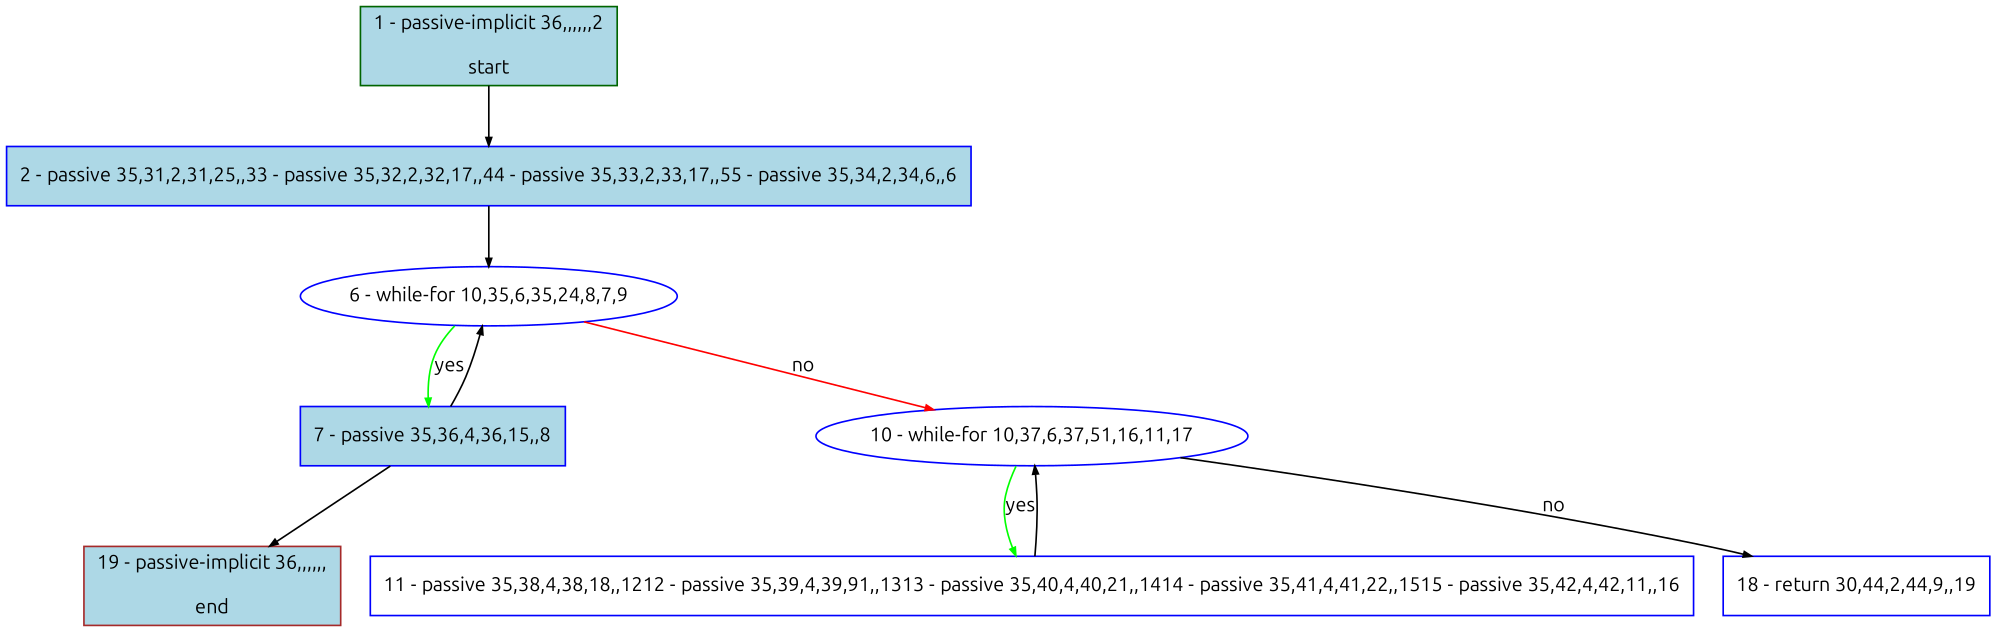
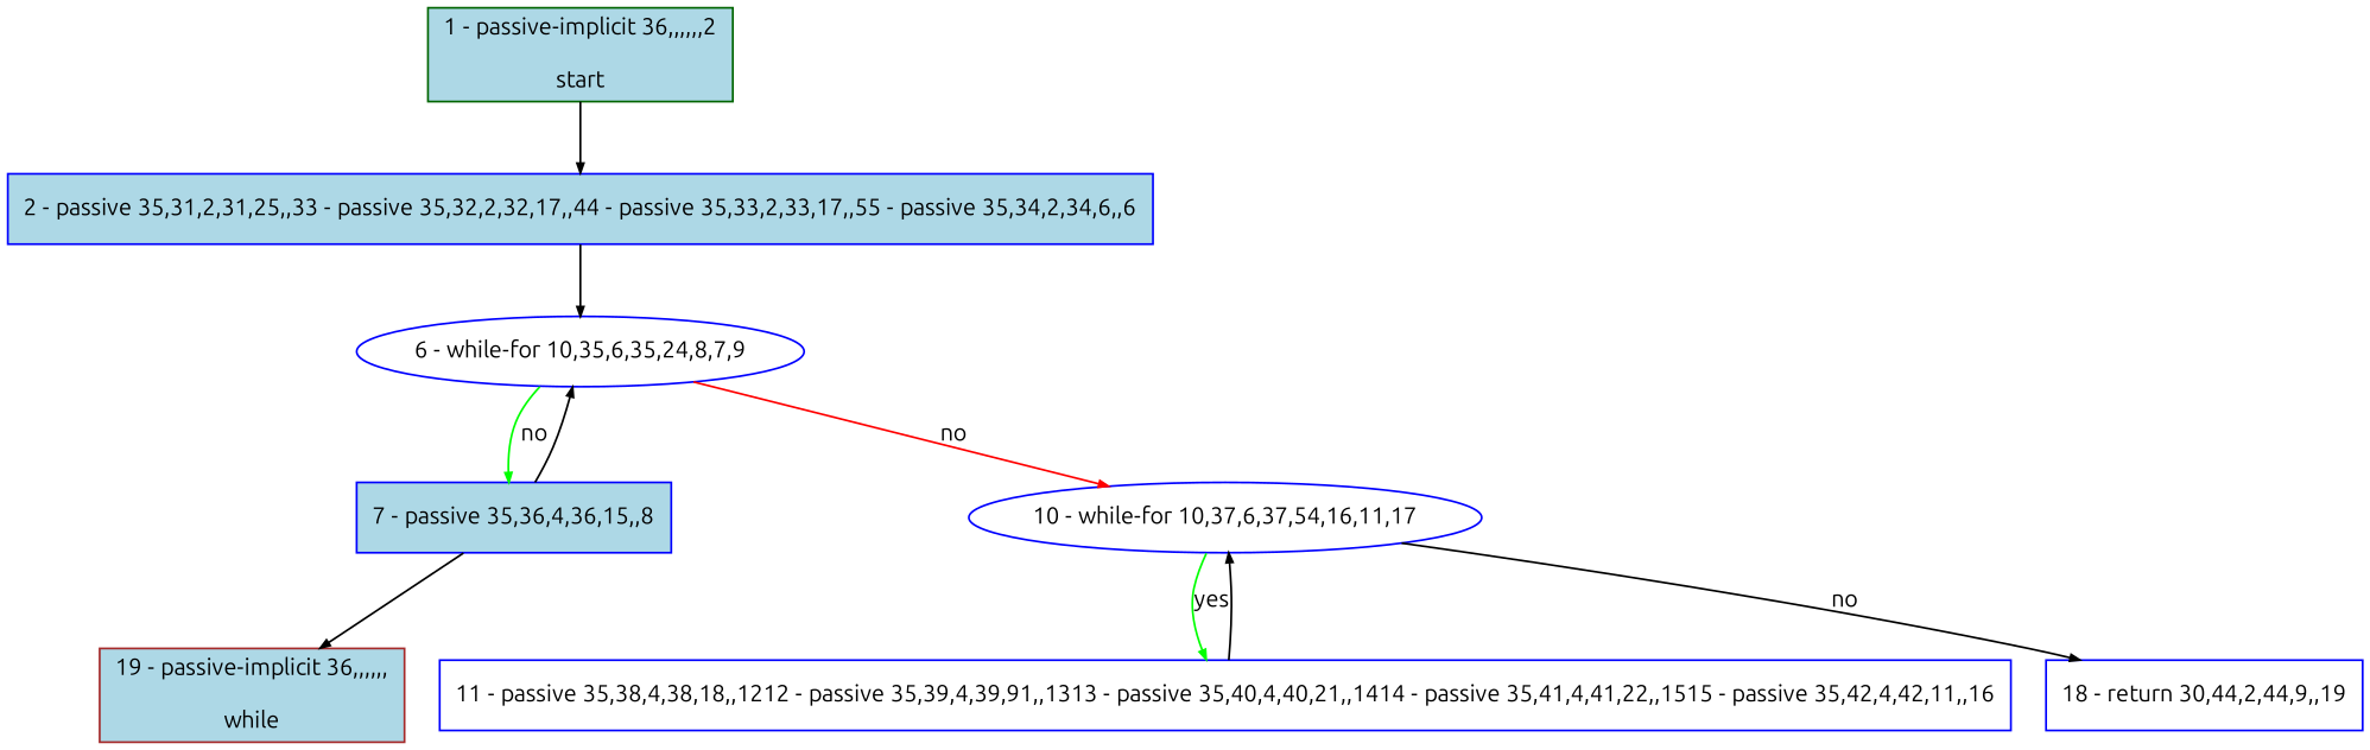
  digraph {
    bgcolor=white
    compound=true
    fillcolor="#FFFFCC"
    fontname=Ubuntu
    fontsize=12
    pack=true
    packmode=clust
    style="rounded,filled"
    node [color="#0000ff" compound=true fillcolor=lightblue fixedsize=false fontname=Ubuntu fontsize=12 node_initialized=no shape=box style=filled]
    edge [arrowhead=normal arrowsize=0.5 arrowtail=none color="#000000" compound=true dir=forward fontcolor=black fontname=Ubuntu fontsize=12]
    n1 [label="2 - passive 35,31,2,31,25,,33 - passive 35,32,2,32,17,,44 - passive 35,33,2,33,17,,55 - passive 35,34,2,34,6,,6"]
    n2 [fillcolor=white label="6 - while-for 10,35,6,35,24,8,7,9" shape=oval]
    n3 [label="7 - passive 35,36,4,36,15,,8"]
-   n4 [fillcolor=white label="10 - while-for 10,37,6,37,51,16,11,17" shape=oval]
+   n4 [fillcolor=white label="10 - while-for 10,37,6,37,54,16,11,17" shape=oval]
    n5 [color="#006400" label="1 - passive-implicit 36,,,,,,2\n\nstart"]
-   n6 [color="#a52a2a" label="19 - passive-implicit 36,,,,,,\n\nend"]
+   n6 [color="#a52a2a" label="19 - passive-implicit 36,,,,,,\n\nwhile"]
    n7 [fillcolor=white label="11 - passive 35,38,4,38,18,,1212 - passive 35,39,4,39,91,,1313 - passive 35,40,4,40,21,,1414 - passive 35,41,4,41,22,,1515 - passive 35,42,4,42,11,,16"]
    n8 [fillcolor=white label="18 - return 30,44,2,44,9,,19"]
    n1 -> n2
-   n2 -> n3 [color="#00ff00" label=yes]
+   n2 -> n3 [color="#00ff00" label=no]
    n2 -> n4 [color="#ff0000" label=no]
    n3 -> n2
    n3 -> n6
    n4 -> n7 [color="#00ff00" label=yes]
    n4 -> n8 [label=no]
    n5 -> n1
    n7 -> n4
  }
